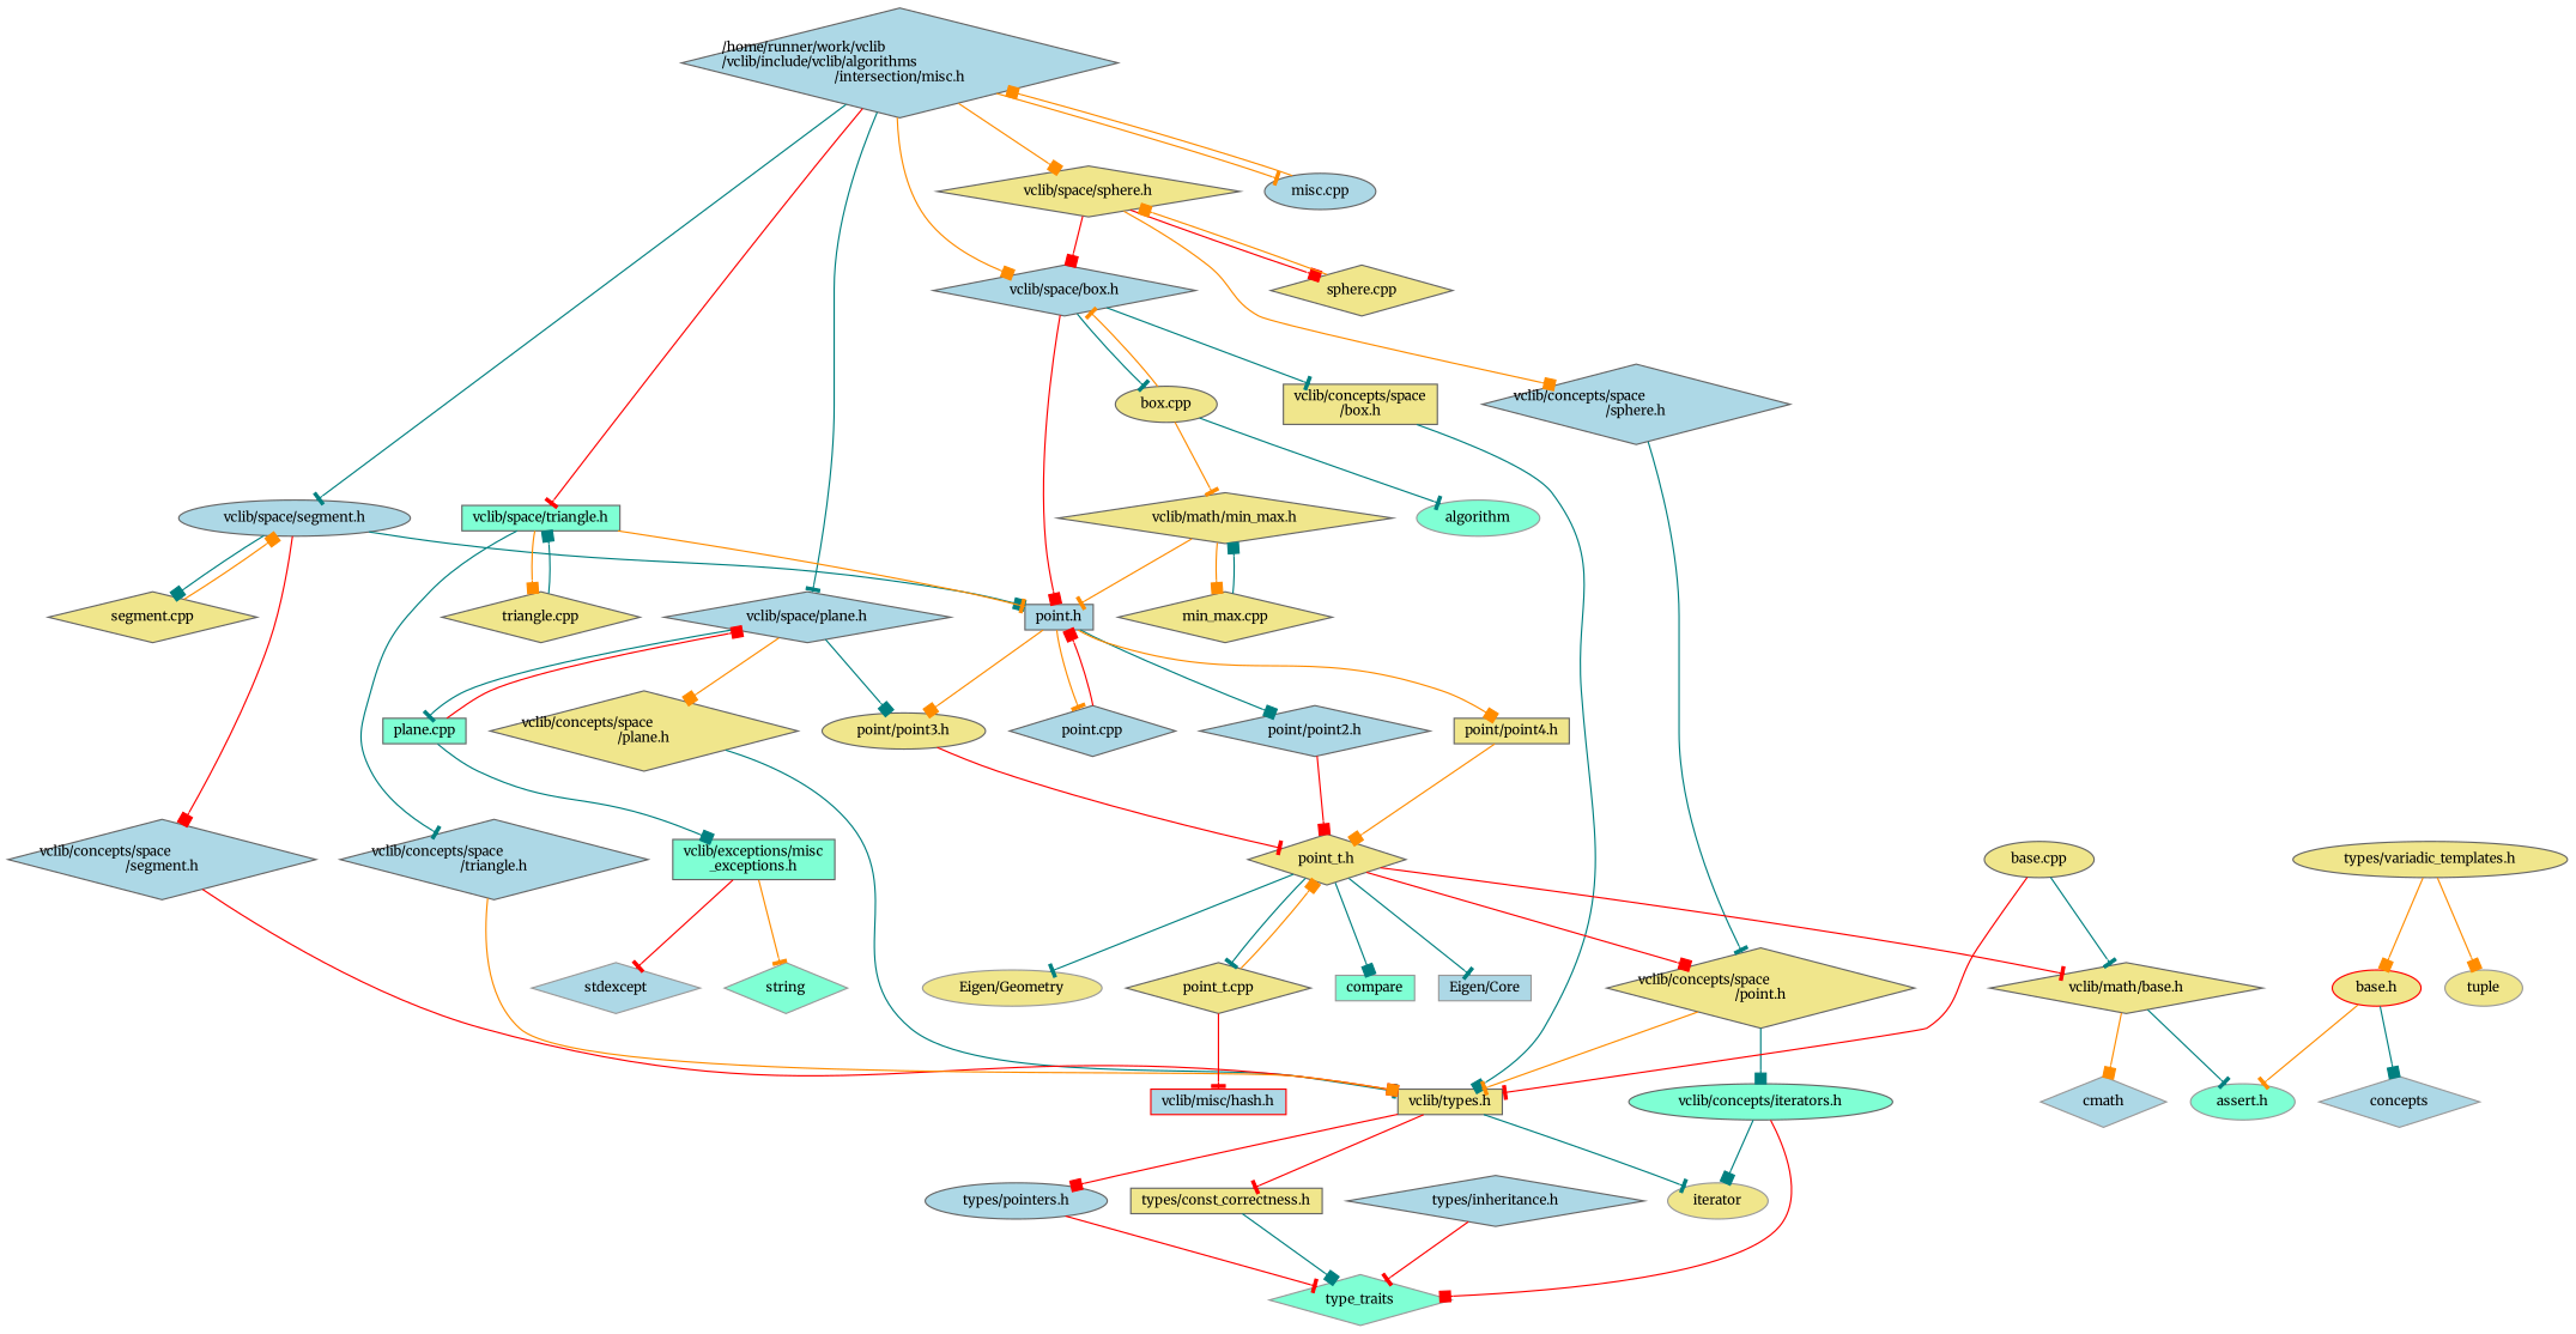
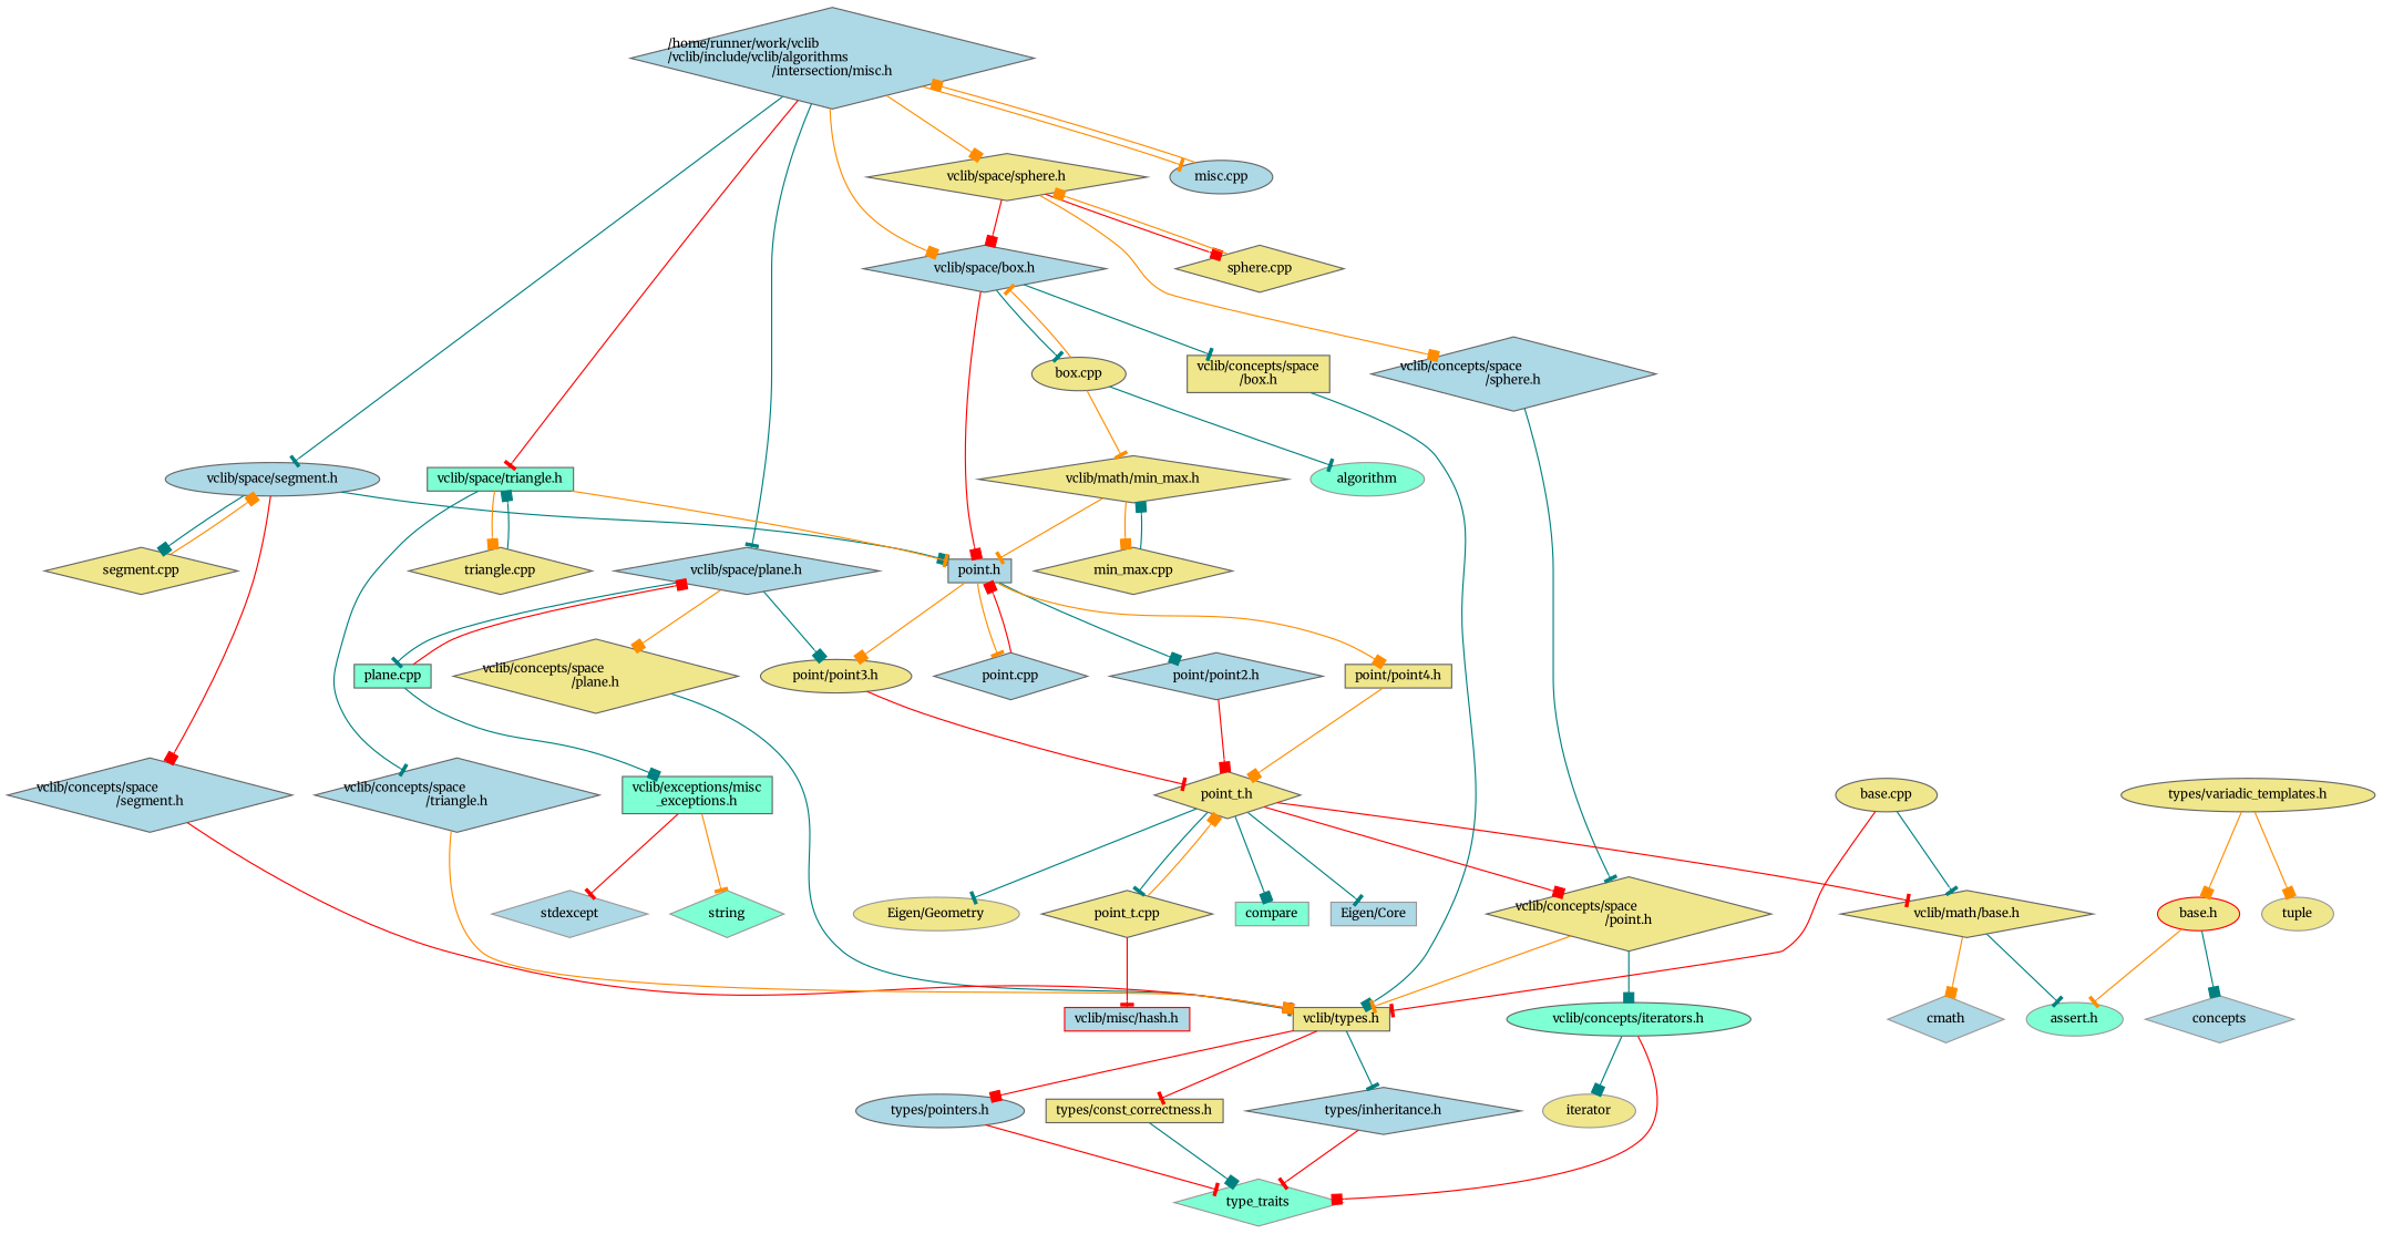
  digraph {
    fontname=Merriweather
    node [color=grey40 fillcolor=khaki fontname=Merriweather fontsize=10 shape=diamond style=filled]
    edge [arrowhead=box color=teal fontname=Merriweather fontsize=10 labelfontname=Helvetica labelfontsize=10 style=solid]
    n1 [color=gray40 fillcolor=lightblue fontcolor=black height=0.2 label="/home/runner/work/vclib\l/vclib/include/vclib/algorithms\l/intersection/misc.h" width=0.4]
    n2 [fillcolor=lightblue height=0.2 label="vclib/space/box.h" width=0.4]
    n3 [fillcolor=lightblue height=0.2 label="vclib/space/plane.h" width=0.4]
    n4 [fillcolor=lightblue height=0.2 label="vclib/space/segment.h" shape=ellipse width=0.4]
    n5 [height=0.2 label="vclib/space/sphere.h" width=0.4]
    n6 [fillcolor=aquamarine height=0.2 label="vclib/space/triangle.h" shape=box width=0.4]
    n7 [fillcolor=lightblue height=0.2 label="misc.cpp" shape=ellipse width=0.4]
    n8 [height=0.2 label="vclib/concepts/space\l/box.h" shape=box width=0.4]
    n9 [fillcolor=lightblue height=0.2 label="point.h" shape=box width=0.4]
    n10 [height=0.2 label="box.cpp" shape=ellipse width=0.4]
    n11 [height=0.2 label="point/point3.h" shape=ellipse width=0.4]
    n12 [height=0.2 label="vclib/concepts/space\l/plane.h" width=0.4]
    n13 [fillcolor=aquamarine height=0.2 label="plane.cpp" shape=box width=0.4]
    n14 [fillcolor=lightblue height=0.2 label="vclib/concepts/space\l/segment.h" width=0.4]
    n15 [height=0.2 label="segment.cpp" width=0.4]
    n16 [fillcolor=lightblue height=0.2 label="vclib/concepts/space\l/sphere.h" width=0.4]
    n17 [height=0.2 label="sphere.cpp" width=0.4]
    n18 [fillcolor=lightblue height=0.2 label="vclib/concepts/space\l/triangle.h" width=0.4]
    n19 [height=0.2 label="triangle.cpp" width=0.4]
    n20 [height=0.2 label="vclib/types.h" shape=box width=0.4]
    n21 [fillcolor=lightblue height=0.2 label="point/point2.h" width=0.4]
    n22 [height=0.2 label="point/point4.h" shape=box width=0.4]
    n23 [fillcolor=lightblue height=0.2 label="point.cpp" width=0.4]
    n24 [color=grey60 fillcolor=aquamarine height=0.2 label=algorithm shape=ellipse width=0.4]
    n25 [height=0.2 label="vclib/math/min_max.h" width=0.4]
    n26 [height=0.2 label="types/const_correctness.h" shape=box width=0.4]
    n27 [fillcolor=lightblue height=0.2 label="types/inheritance.h" width=0.4]
    n28 [fillcolor=lightblue height=0.2 label="types/pointers.h" shape=ellipse width=0.4]
    n29 [color=grey60 fillcolor=aquamarine height=0.2 label=type_traits width=0.4]
    n30 [height=0.2 label="types/variadic_templates.h" shape=ellipse width=0.4]
    n31 [color=red height=0.2 label="base.h" shape=ellipse width=0.4]
    n32 [color=grey60 height=0.2 label=tuple shape=ellipse width=0.4]
    n33 [color=grey60 fillcolor=aquamarine height=0.2 label="assert.h" shape=ellipse width=0.4]
    n34 [color=grey60 fillcolor=lightblue height=0.2 label=concepts width=0.4]
    n35 [height=0.2 label="point_t.h" width=0.4]
    n36 [color=grey60 fillcolor=aquamarine height=0.2 label=compare shape=box width=0.4]
    n37 [color=grey60 fillcolor=lightblue height=0.2 label="Eigen/Core" shape=box width=0.4]
    n38 [color=grey60 height=0.2 label="Eigen/Geometry" shape=ellipse width=0.4]
    n39 [height=0.2 label="vclib/concepts/space\l/point.h" width=0.4]
    n40 [height=0.2 label="vclib/math/base.h" width=0.4]
    n41 [height=0.2 label="point_t.cpp" width=0.4]
    n42 [fillcolor=aquamarine height=0.2 label="vclib/concepts/iterators.h" shape=ellipse width=0.4]
    n43 [color=grey60 fillcolor=lightblue height=0.2 label=cmath width=0.4]
    n44 [color=red fillcolor=lightblue height=0.2 label="vclib/misc/hash.h" shape=box width=0.4]
    n45 [color=grey60 height=0.2 label=iterator shape=ellipse width=0.4]
    n46 [height=0.2 label="base.cpp" shape=ellipse width=0.4]
    n47 [height=0.2 label="min_max.cpp" width=0.4]
    n48 [fillcolor=aquamarine height=0.2 label="vclib/exceptions/misc\l_exceptions.h" shape=box width=0.4]
    n49 [color=grey60 fillcolor=lightblue height=0.2 label=stdexcept width=0.4]
    n50 [color=grey60 fillcolor=aquamarine height=0.2 label=string width=0.4]
    n1 -> n2 [color=darkorange]
    n1 -> n3 [arrowhead=tee]
    n1 -> n4 [arrowhead=tee]
    n1 -> n5 [color=darkorange]
    n1 -> n6 [arrowhead=tee color=red]
    n1 -> n7 [arrowhead=tee color=darkorange]
    n2 -> n8 [arrowhead=tee]
    n2 -> n9 [color=red]
    n2 -> n10 [arrowhead=tee]
    n3 -> n11
    n3 -> n12 [color=darkorange]
    n3 -> n13 [arrowhead=tee]
    n4 -> n9
    n4 -> n14 [color=red]
    n4 -> n15
    n5 -> n2 [color=red]
    n5 -> n16 [color=darkorange]
    n5 -> n17 [color=red]
    n6 -> n9 [arrowhead=tee color=darkorange]
    n6 -> n18 [arrowhead=tee]
    n6 -> n19 [color=darkorange]
    n7 -> n1 [color=darkorange]
    n8 -> n20
    n9 -> n11 [color=darkorange]
    n9 -> n21
    n9 -> n22 [color=darkorange]
    n9 -> n23 [arrowhead=tee color=darkorange]
    n10 -> n2 [arrowhead=tee color=darkorange]
    n10 -> n24 [arrowhead=tee]
    n10 -> n25 [arrowhead=tee color=darkorange]
    n11 -> n35 [arrowhead=tee color=red]
    n12 -> n20 [arrowhead=tee]
    n13 -> n3 [color=red]
    n13 -> n48
    n14 -> n20 [color=red]
    n15 -> n4 [color=darkorange]
    n16 -> n39 [arrowhead=tee]
    n17 -> n5 [color=darkorange]
    n18 -> n20 [color=darkorange]
    n19 -> n6
    n20 -> n26 [arrowhead=tee color=red]
-   n20 -> n45 [arrowhead=tee]
+   n20 -> n27 [arrowhead=tee]
    n20 -> n28 [color=red]
    n21 -> n35 [color=red]
    n22 -> n35 [color=darkorange]
    n23 -> n9 [color=red]
    n25 -> n9 [arrowhead=tee color=darkorange]
    n25 -> n47 [color=darkorange]
    n26 -> n29
    n27 -> n29 [arrowhead=tee color=red]
    n28 -> n29 [arrowhead=tee color=red]
    n30 -> n31 [color=darkorange]
    n30 -> n32 [color=darkorange]
    n31 -> n33 [arrowhead=tee color=darkorange]
    n31 -> n34
    n35 -> n36
    n35 -> n37 [arrowhead=tee]
    n35 -> n38 [arrowhead=tee]
    n35 -> n39 [color=red]
    n35 -> n40 [arrowhead=tee color=red]
    n35 -> n41 [arrowhead=tee]
    n39 -> n20 [arrowhead=tee color=darkorange]
    n39 -> n42
    n40 -> n33 [arrowhead=tee]
    n40 -> n43 [color=darkorange]
    n41 -> n35 [color=darkorange]
    n41 -> n44 [arrowhead=tee color=red]
    n42 -> n29 [color=red]
    n42 -> n45
    n46 -> n20 [arrowhead=tee color=red]
    n46 -> n40 [arrowhead=tee]
    n47 -> n25
    n48 -> n49 [arrowhead=tee color=red]
    n48 -> n50 [arrowhead=tee color=darkorange]
  }
